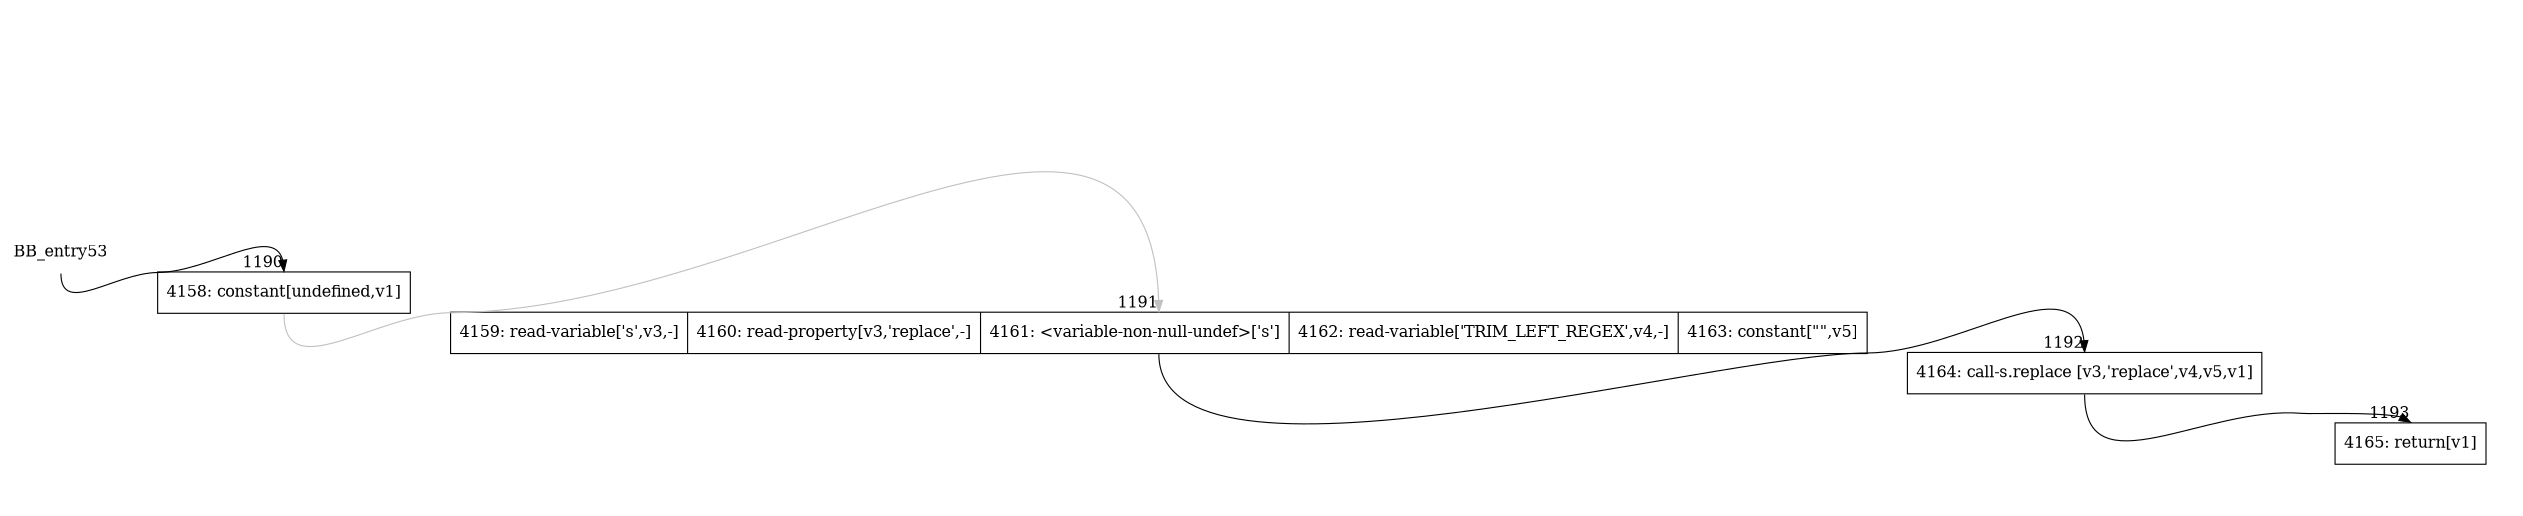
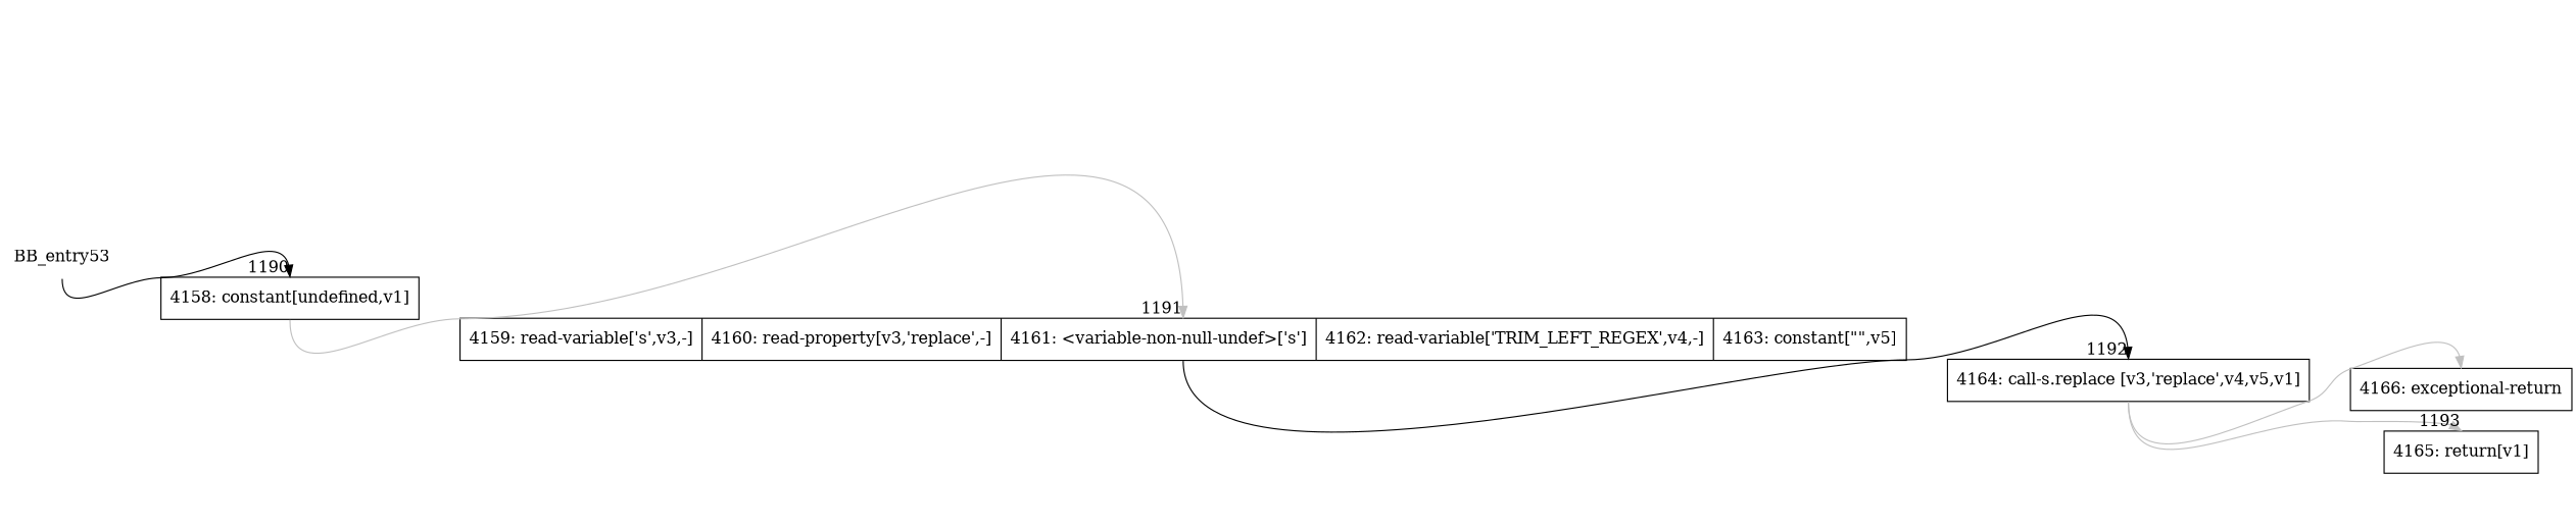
  digraph {
    rankdir=LR
    node [shape=record]
    edge [headport=n tailport=s]
    n1 [label=BB_entry53 shape=none]
    n2 [label="{4158: constant[undefined,v1]}"]
    n3 [label="{4159: read-variable['s',v3,-]|4160: read-property[v3,'replace',-]|4161: \<variable-non-null-undef\>['s']|4162: read-variable['TRIM_LEFT_REGEX',v4,-]|4163: constant[\"\",v5]}"]
    n4 [label="{4164: call-s.replace [v3,'replace',v4,v5,v1]}"]
+   n5 [label="{4166: exceptional-return}"]
    n6 [label="{4165: return[v1]}"]
    n1 -> n2 [headlabel="    1190"]
    n2 -> n3 [color=gray headlabel="      1191"]
    n3 -> n4 [headlabel="      1192"]
-   n4 -> n6 [headlabel="      1193"]
+   n4 -> n5 [color=gray]
+   n4 -> n6 [headlabel="      1193" color=gray]
  }
